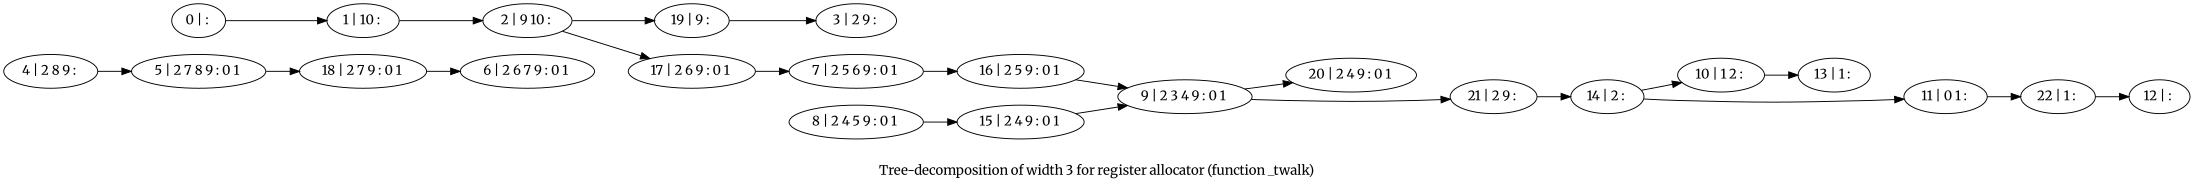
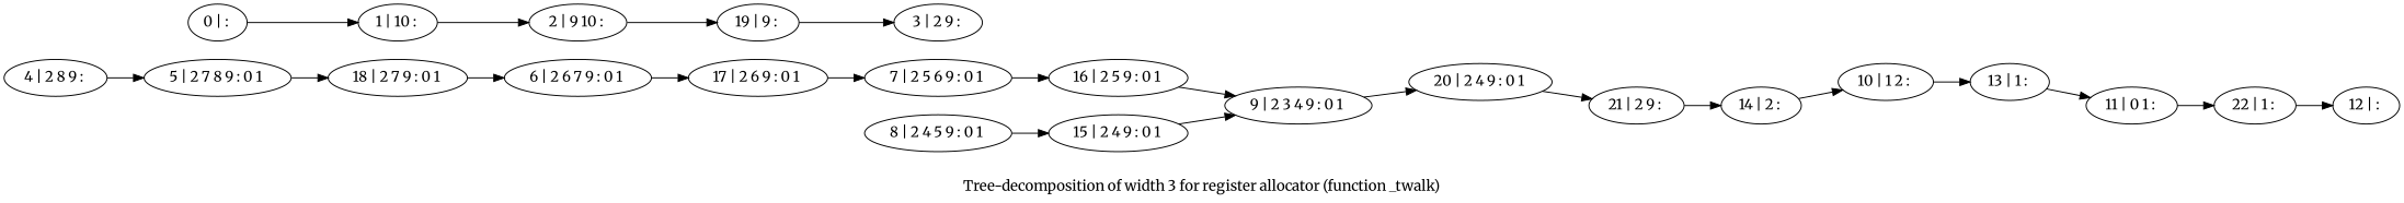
  digraph {
    fontname=Merriweather
    label="Tree-decomposition of width 3 for register allocator (function _twalk)"
    rankdir=LR
    node [fontname=Merriweather]
    edge [fontname=Merriweather]
    n1 [label="0 | : "]
    n2 [label="1 | 10 : "]
    n3 [label="2 | 9 10 : "]
    n4 [label="19 | 9 : "]
    n5 [label="3 | 2 9 : "]
    n6 [label="4 | 2 8 9 : "]
    n7 [label="5 | 2 7 8 9 : 0 1 "]
    n8 [label="18 | 2 7 9 : 0 1 "]
    n9 [label="6 | 2 6 7 9 : 0 1 "]
    n10 [label="17 | 2 6 9 : 0 1 "]
    n11 [label="7 | 2 5 6 9 : 0 1 "]
    n12 [label="16 | 2 5 9 : 0 1 "]
    n13 [label="9 | 2 3 4 9 : 0 1 "]
    n14 [label="8 | 2 4 5 9 : 0 1 "]
    n15 [label="15 | 2 4 9 : 0 1 "]
    n16 [label="20 | 2 4 9 : 0 1 "]
    n17 [label="21 | 2 9 : "]
    n18 [label="10 | 1 2 : "]
    n19 [label="13 | 1 : "]
    n20 [label="11 | 0 1 : "]
    n21 [label="22 | 1 : "]
    n22 [label="12 | : "]
    n23 [label="14 | 2 : "]
    n1 -> n2
    n2 -> n3
    n3 -> n4
    n4 -> n5
    n6 -> n7
    n7 -> n8
    n8 -> n9
-   n3 -> n10
+   n9 -> n10
    n10 -> n11
    n11 -> n12
    n12 -> n13
    n13 -> n16
    n14 -> n15
    n15 -> n13
-   n13 -> n17
+   n16 -> n17
    n17 -> n23
    n18 -> n19
-   n23 -> n20
+   n19 -> n20
    n20 -> n21
    n21 -> n22
    n23 -> n18
  }
